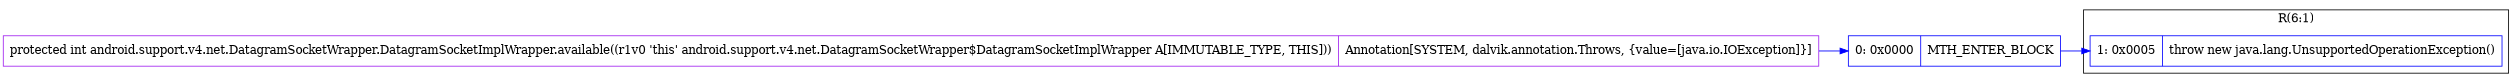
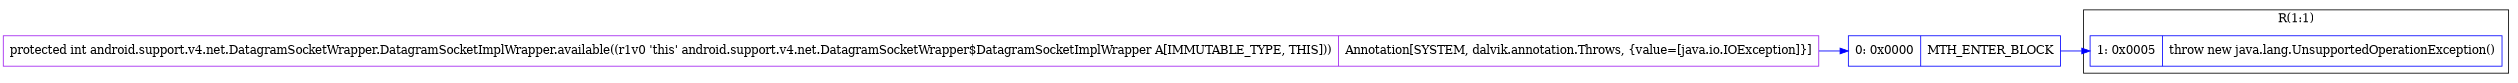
  digraph {
    rankdir=LR
    node [color=blue shape=record]
    edge [color=blue]
    n1 [label="{1\:\ 0x0005|throw new java.lang.UnsupportedOperationException()\l}"]
    n2 [label="{0\:\ 0x0000|MTH_ENTER_BLOCK\l}"]
    n3 [label="{protected int android.support.v4.net.DatagramSocketWrapper.DatagramSocketImplWrapper.available((r1v0 'this' android.support.v4.net.DatagramSocketWrapper$DatagramSocketImplWrapper A[IMMUTABLE_TYPE, THIS]))  | Annotation[SYSTEM, dalvik.annotation.Throws, \{value=[java.io.IOException]\}]\l}" color=purple]
    subgraph cluster_1 {
-     label="R(6:1)"
+     label="R(1:1)"
      n1
    }
    n2 -> n1
    n3 -> n2
  }
